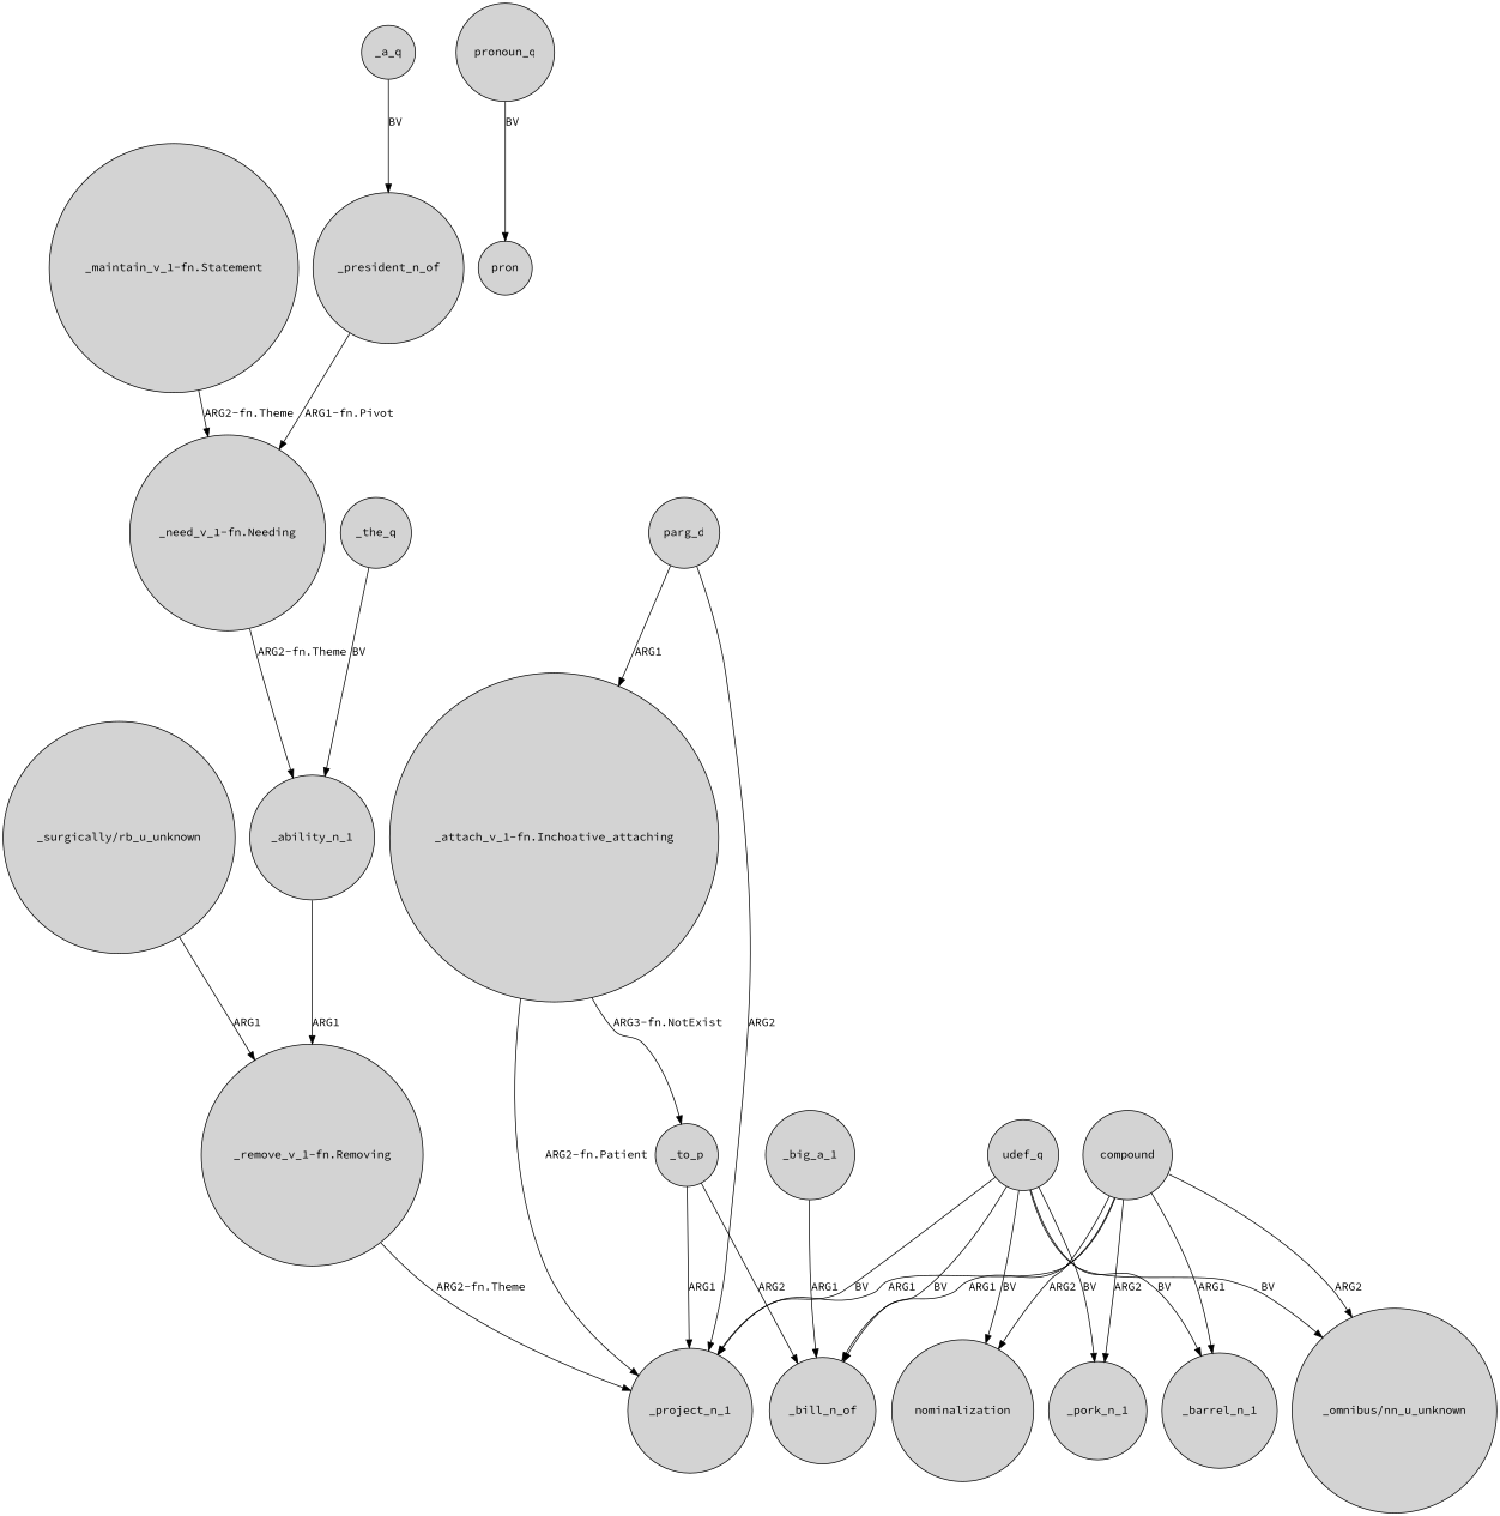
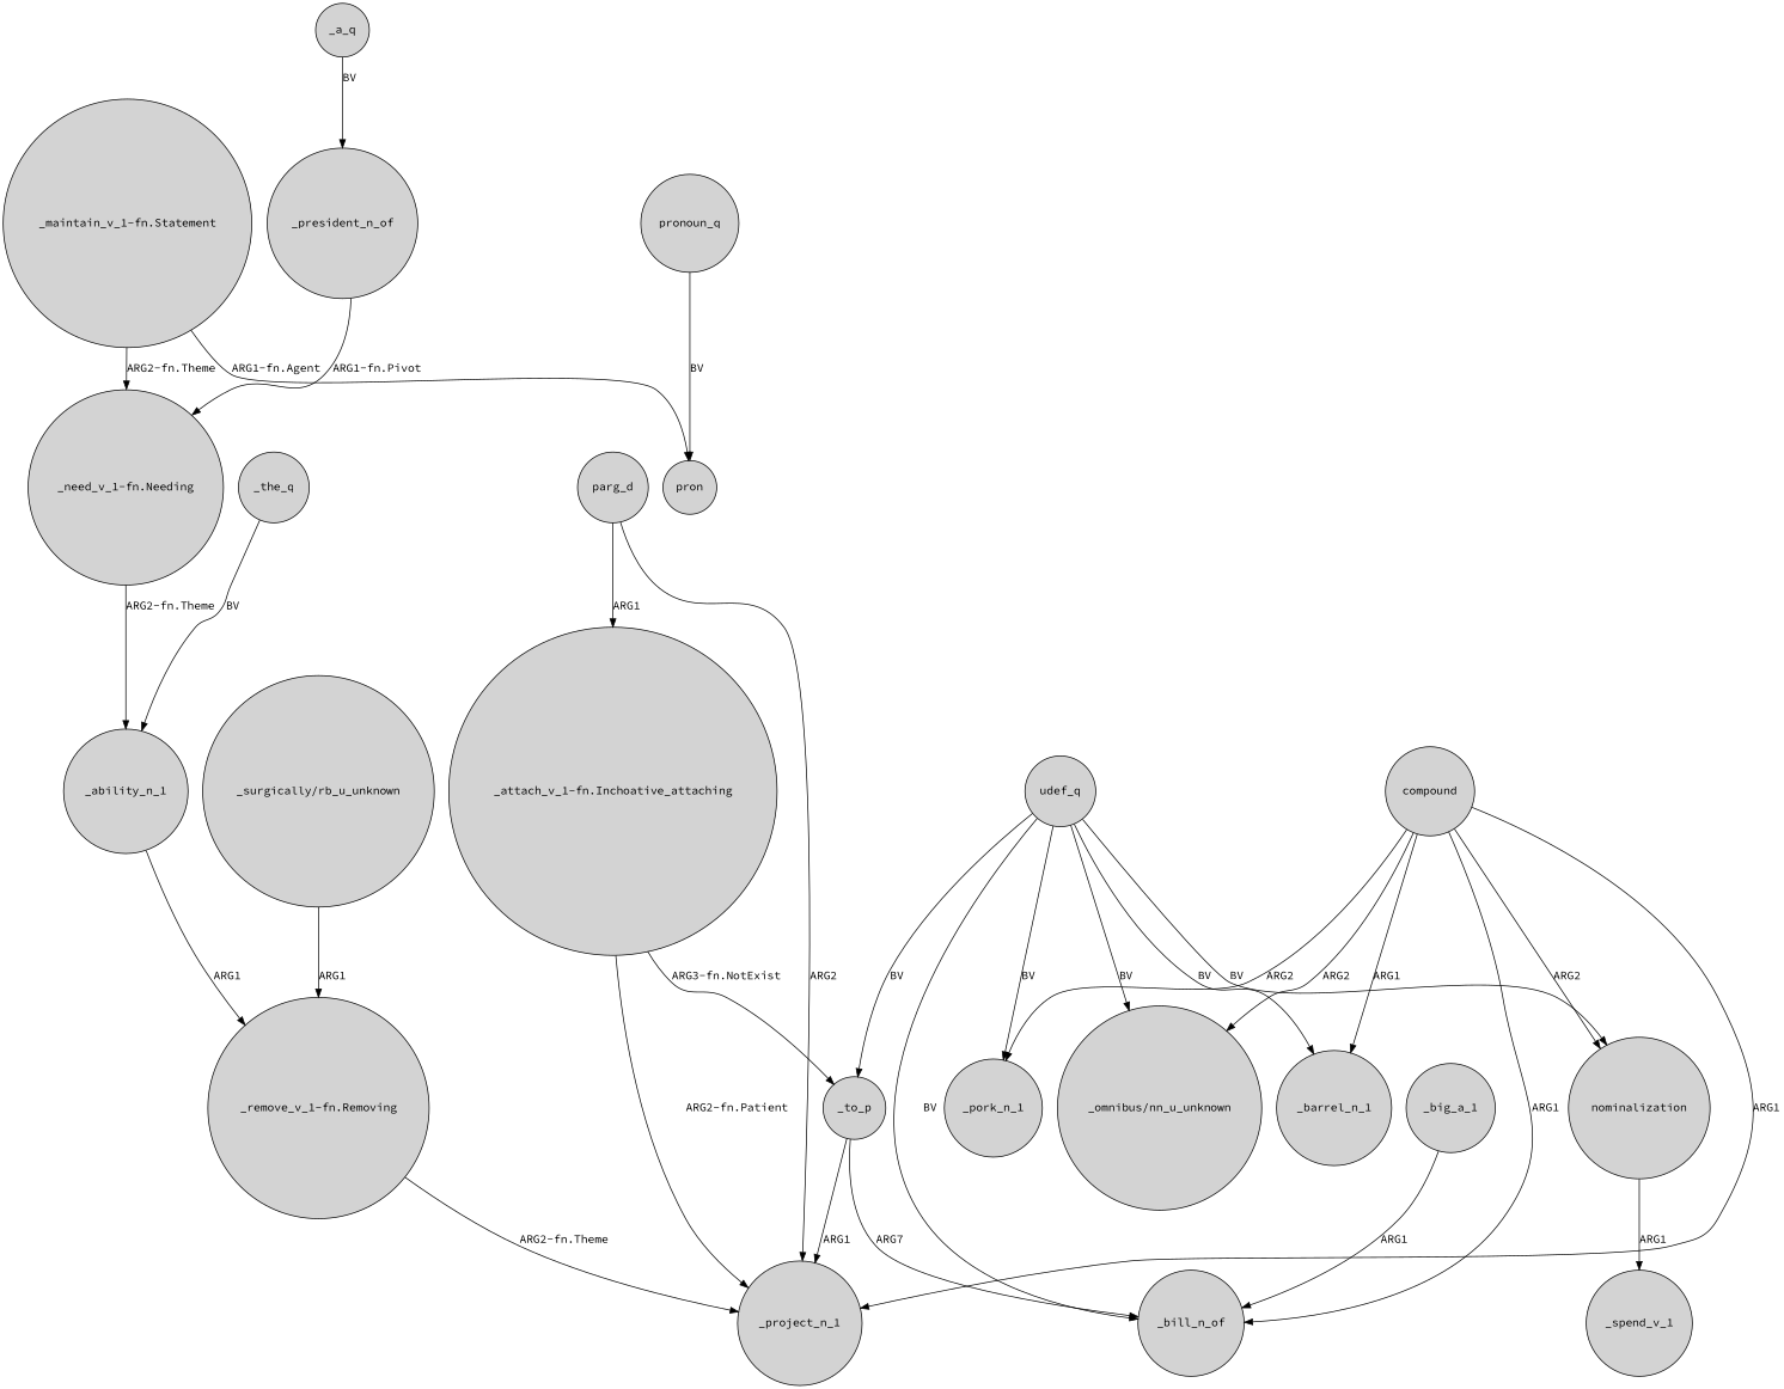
  digraph {
    fontname="Source Code Pro"
    node [fontname="Source Code Pro" shape=circle style=filled]
    edge [fontname="Source Code Pro"]
    udef_q
    _pork_n_1
    _project_n_1
    _bill_n_of
    nominalization
    "_omnibus/nn_u_unknown"
    _barrel_n_1
+   _spend_v_1
    _ability_n_1
    "_remove_v_1-fn.Removing"
    compound
    "_maintain_v_1-fn.Statement"
    "_need_v_1-fn.Needing"
    pron
    _president_n_of
    "_attach_v_1-fn.Inchoative_attaching"
    _to_p
    _big_a_1
    "_surgically/rb_u_unknown"
    parg_d
    pronoun_q
    _a_q
    _the_q
    udef_q -> _pork_n_1 [label=BV]
-   udef_q -> _project_n_1 [label=BV]
+   udef_q -> _to_p [label=BV]
    udef_q -> _bill_n_of [label=BV]
    udef_q -> nominalization [label=BV]
    udef_q -> "_omnibus/nn_u_unknown" [label=BV]
    udef_q -> _barrel_n_1 [label=BV]
+   nominalization -> _spend_v_1 [label=ARG1]
    _ability_n_1 -> "_remove_v_1-fn.Removing" [label=ARG1]
    "_remove_v_1-fn.Removing" -> _project_n_1 [label="ARG2-fn.Theme"]
    compound -> _pork_n_1 [label=ARG2]
    compound -> _project_n_1 [label=ARG1]
    compound -> _bill_n_of [label=ARG1]
    compound -> nominalization [label=ARG2]
    compound -> "_omnibus/nn_u_unknown" [label=ARG2]
    compound -> _barrel_n_1 [label=ARG1]
    "_maintain_v_1-fn.Statement" -> "_need_v_1-fn.Needing" [label="ARG2-fn.Theme"]
+   "_maintain_v_1-fn.Statement" -> pron [label="ARG1-fn.Agent"]
    "_need_v_1-fn.Needing" -> _ability_n_1 [label="ARG2-fn.Theme"]
    _president_n_of -> "_need_v_1-fn.Needing" [label="ARG1-fn.Pivot"]
    "_attach_v_1-fn.Inchoative_attaching" -> _project_n_1 [label="ARG2-fn.Patient"]
    "_attach_v_1-fn.Inchoative_attaching" -> _to_p [label="ARG3-fn.NotExist"]
    _to_p -> _project_n_1 [label=ARG1]
-   _to_p -> _bill_n_of [label=ARG2]
+   _to_p -> _bill_n_of [label=ARG7]
    _big_a_1 -> _bill_n_of [label=ARG1]
    "_surgically/rb_u_unknown" -> "_remove_v_1-fn.Removing" [label=ARG1]
    parg_d -> _project_n_1 [label=ARG2]
    parg_d -> "_attach_v_1-fn.Inchoative_attaching" [label=ARG1]
    pronoun_q -> pron [label=BV]
    _a_q -> _president_n_of [label=BV]
    _the_q -> _ability_n_1 [label=BV]
  }
